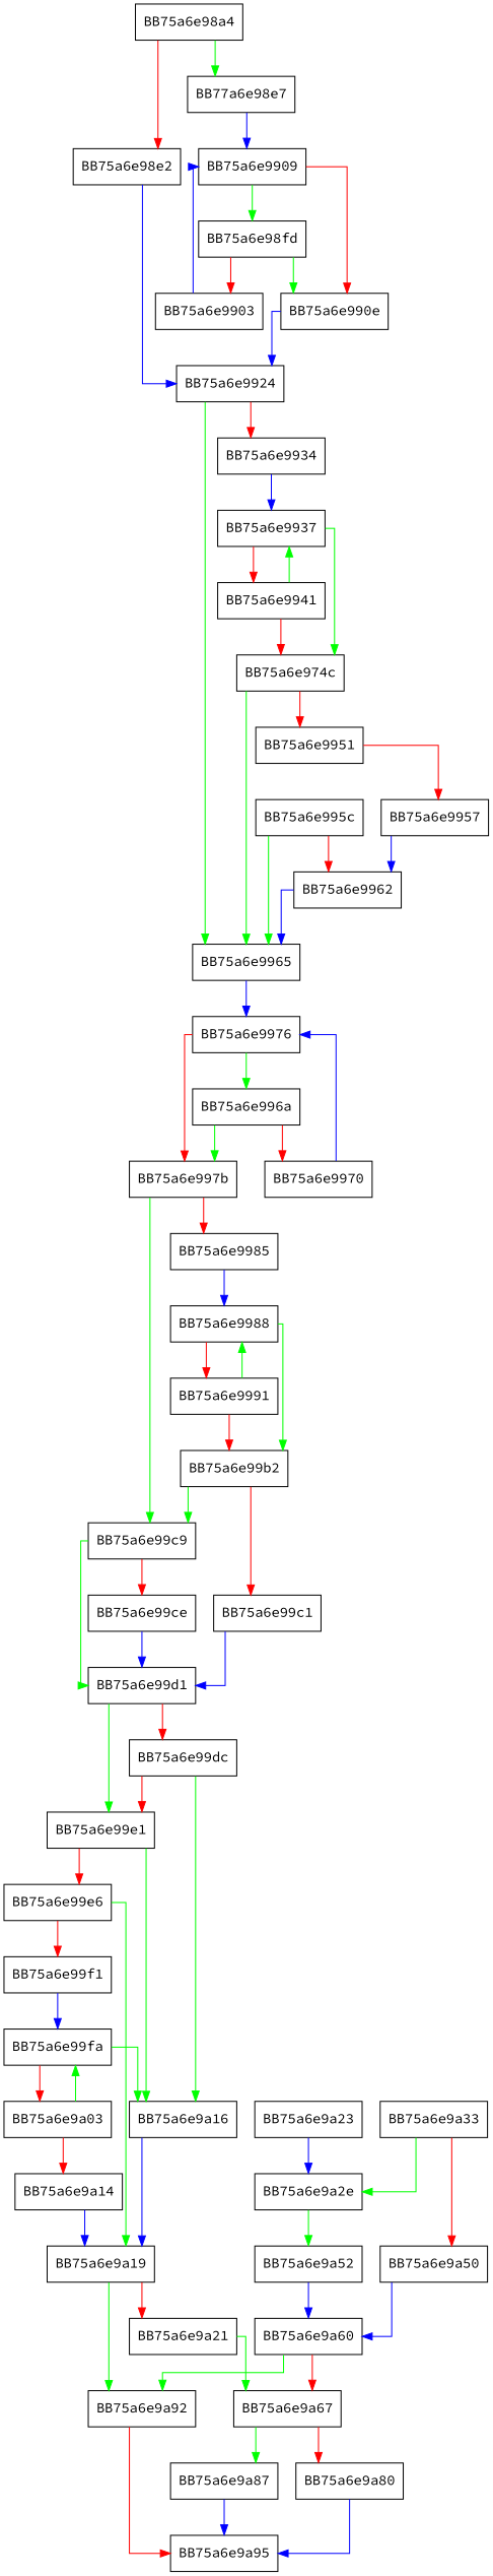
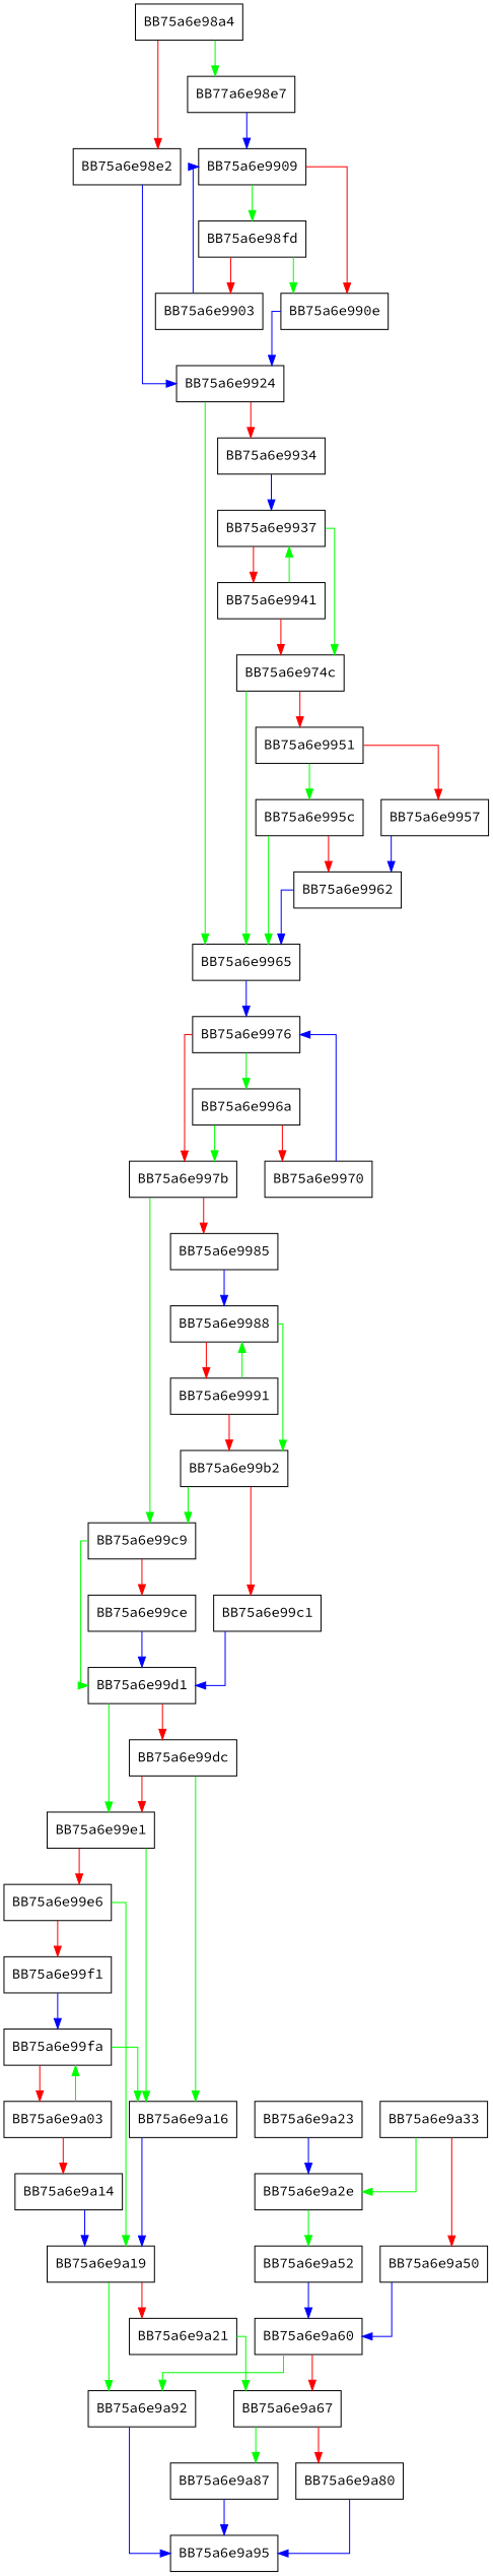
  digraph {
    fontname="Source Code Pro"
    splines=ortho
    node [fontname="Source Code Pro" shape=box]
    edge [color=green fontname="Source Code Pro"]
    n1 [label=BB77a6e98e7]
    BB75a6e98a4
    BB75a6e98e2
    BB75a6e9909
    BB75a6e9924
    BB75a6e98fd
    BB75a6e990e
    BB75a6e9965
    BB75a6e9934
    BB75a6e9976
    BB75a6e9937
    BB75a6e9903
    BB75a6e996a
    BB75a6e997b
    n15 [label=BB75a6e974c]
    BB75a6e9941
    BB75a6e9951
    BB75a6e995c
    BB75a6e9957
    BB75a6e9962
    BB75a6e9970
    BB75a6e99c9
    BB75a6e9985
    BB75a6e99d1
    BB75a6e99ce
    BB75a6e9988
    BB75a6e99e1
    BB75a6e99dc
    BB75a6e99b2
    BB75a6e9991
    BB75a6e99c1
    BB75a6e9a16
    BB75a6e99e6
    BB75a6e9a19
    BB75a6e99f1
    BB75a6e9a92
    BB75a6e9a21
    BB75a6e99fa
    BB75a6e9a95
    BB75a6e9a67
    BB75a6e9a03
    BB75a6e9a14
    BB75a6e9a87
    BB75a6e9a80
    BB75a6e9a23
    BB75a6e9a2e
    BB75a6e9a52
    BB75a6e9a60
    BB75a6e9a33
    BB75a6e9a50
    n1 -> BB75a6e9909 [color=blue]
    BB75a6e98a4 -> n1
    BB75a6e98a4 -> BB75a6e98e2 [color=red]
    BB75a6e98e2 -> BB75a6e9924 [color=blue]
    BB75a6e9909 -> BB75a6e98fd
    BB75a6e9909 -> BB75a6e990e [color=red]
    BB75a6e9924 -> BB75a6e9965
    BB75a6e9924 -> BB75a6e9934 [color=red]
    BB75a6e98fd -> BB75a6e990e
    BB75a6e98fd -> BB75a6e9903 [color=red]
    BB75a6e990e -> BB75a6e9924 [color=blue]
    BB75a6e9965 -> BB75a6e9976 [color=blue]
    BB75a6e9934 -> BB75a6e9937 [color=blue]
    BB75a6e9976 -> BB75a6e996a
    BB75a6e9976 -> BB75a6e997b [color=red]
    BB75a6e9937 -> n15
    BB75a6e9937 -> BB75a6e9941 [color=red]
    BB75a6e9903 -> BB75a6e9909 [color=blue]
    BB75a6e996a -> BB75a6e997b
    BB75a6e996a -> BB75a6e9970 [color=red]
    BB75a6e997b -> BB75a6e99c9
    BB75a6e997b -> BB75a6e9985 [color=red]
    n15 -> BB75a6e9965
    n15 -> BB75a6e9951 [color=red]
    BB75a6e9941 -> BB75a6e9937
    BB75a6e9941 -> n15 [color=red]
+   BB75a6e9951 -> BB75a6e995c
    BB75a6e9951 -> BB75a6e9957 [color=red]
    BB75a6e995c -> BB75a6e9965
    BB75a6e995c -> BB75a6e9962 [color=red]
    BB75a6e9957 -> BB75a6e9962 [color=blue]
    BB75a6e9962 -> BB75a6e9965 [color=blue]
    BB75a6e9970 -> BB75a6e9976 [color=blue]
    BB75a6e99c9 -> BB75a6e99d1
    BB75a6e99c9 -> BB75a6e99ce [color=red]
    BB75a6e9985 -> BB75a6e9988 [color=blue]
    BB75a6e99d1 -> BB75a6e99e1
    BB75a6e99d1 -> BB75a6e99dc [color=red]
    BB75a6e99ce -> BB75a6e99d1 [color=blue]
    BB75a6e9988 -> BB75a6e99b2
    BB75a6e9988 -> BB75a6e9991 [color=red]
    BB75a6e99e1 -> BB75a6e9a16
    BB75a6e99e1 -> BB75a6e99e6 [color=red]
    BB75a6e99dc -> BB75a6e99e1 [color=red]
    BB75a6e99dc -> BB75a6e9a16
    BB75a6e99b2 -> BB75a6e99c9
    BB75a6e99b2 -> BB75a6e99c1 [color=red]
    BB75a6e9991 -> BB75a6e9988
    BB75a6e9991 -> BB75a6e99b2 [color=red]
    BB75a6e99c1 -> BB75a6e99d1 [color=blue]
    BB75a6e9a16 -> BB75a6e9a19 [color=blue]
    BB75a6e99e6 -> BB75a6e9a19
    BB75a6e99e6 -> BB75a6e99f1 [color=red]
    BB75a6e9a19 -> BB75a6e9a92
    BB75a6e9a19 -> BB75a6e9a21 [color=red]
    BB75a6e99f1 -> BB75a6e99fa [color=blue]
-   BB75a6e9a92 -> BB75a6e9a95 [color=red]
+   BB75a6e9a92 -> BB75a6e9a95 [color=blue]
    BB75a6e9a21 -> BB75a6e9a67
    BB75a6e99fa -> BB75a6e9a16
    BB75a6e99fa -> BB75a6e9a03 [color=red]
    BB75a6e9a67 -> BB75a6e9a87
    BB75a6e9a67 -> BB75a6e9a80 [color=red]
    BB75a6e9a03 -> BB75a6e99fa
    BB75a6e9a03 -> BB75a6e9a14 [color=red]
    BB75a6e9a14 -> BB75a6e9a19 [color=blue]
    BB75a6e9a87 -> BB75a6e9a95 [color=blue]
    BB75a6e9a80 -> BB75a6e9a95 [color=blue]
    BB75a6e9a23 -> BB75a6e9a2e [color=blue]
    BB75a6e9a2e -> BB75a6e9a52
    BB75a6e9a52 -> BB75a6e9a60 [color=blue]
    BB75a6e9a60 -> BB75a6e9a92
    BB75a6e9a60 -> BB75a6e9a67 [color=red]
    BB75a6e9a33 -> BB75a6e9a2e
    BB75a6e9a33 -> BB75a6e9a50 [color=red]
    BB75a6e9a50 -> BB75a6e9a60 [color=blue]
  }
